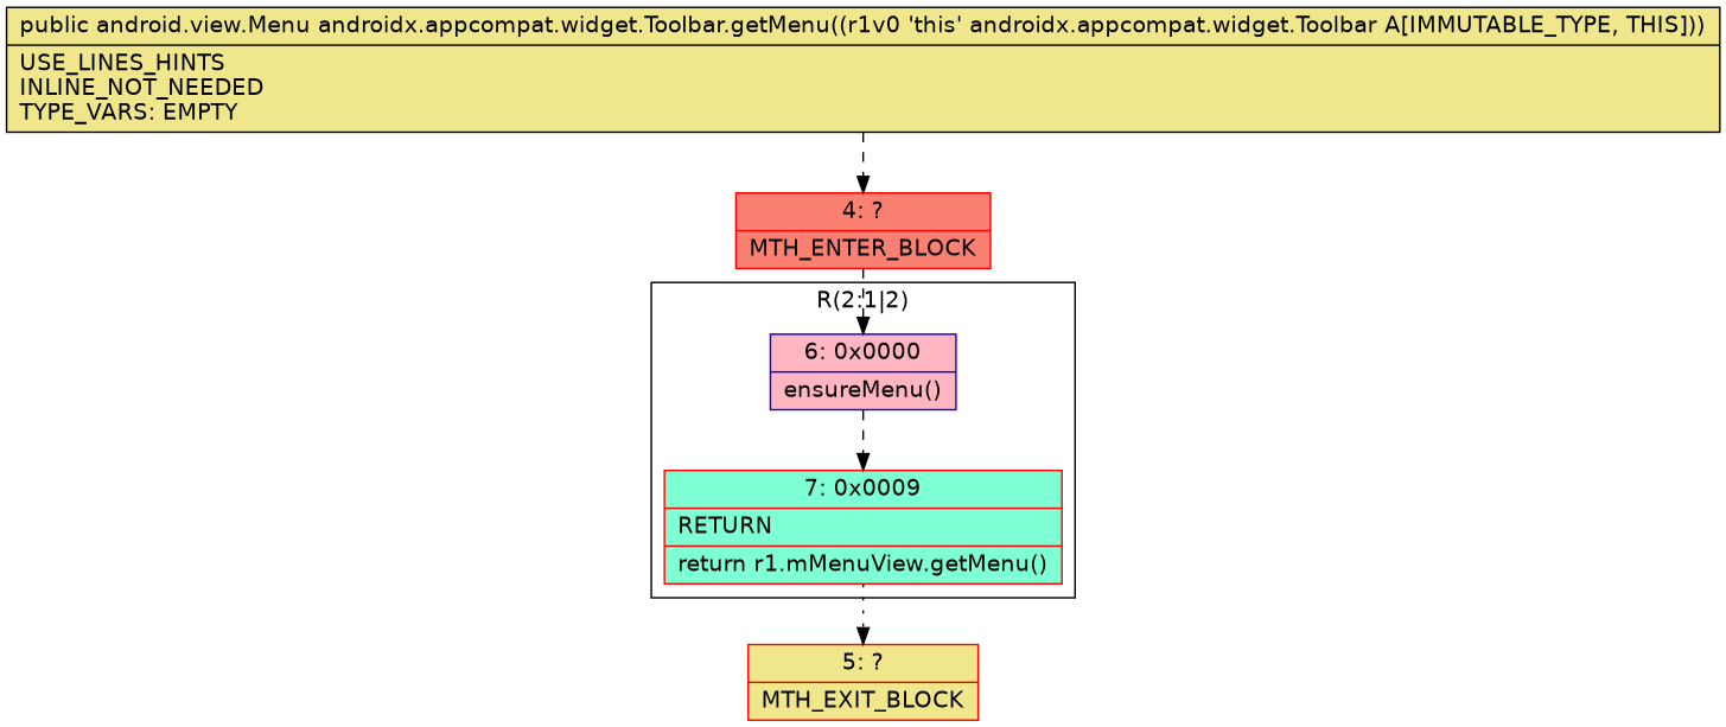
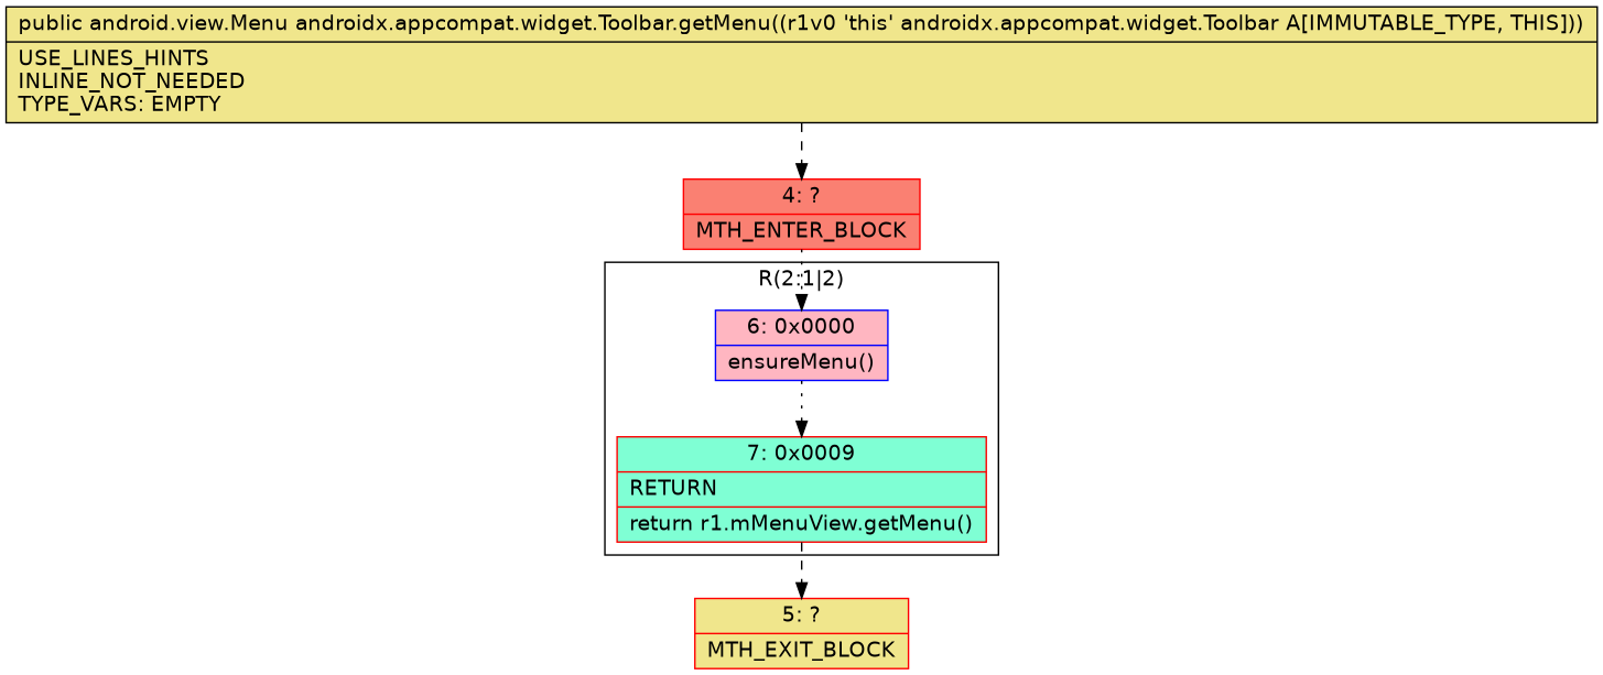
  digraph {
    fontname="DejaVu Sans"
    node [color=red fillcolor=khaki fontname="DejaVu Sans" shape=record style=filled]
    edge [fontname="DejaVu Sans" style=dashed]
    n1 [color=blue fillcolor=lightpink label="{6\:\ 0x0000|ensureMenu()\l}"]
    n2 [fillcolor=aquamarine label="{7\:\ 0x0009|RETURN\l|return r1.mMenuView.getMenu()\l}"]
    n3 [label="{5\:\ ?|MTH_EXIT_BLOCK\l}"]
    n4 [fillcolor=salmon label="{4\:\ ?|MTH_ENTER_BLOCK\l}"]
    n5 [label="{public android.view.Menu androidx.appcompat.widget.Toolbar.getMenu((r1v0 'this' androidx.appcompat.widget.Toolbar A[IMMUTABLE_TYPE, THIS]))  | USE_LINES_HINTS\lINLINE_NOT_NEEDED\lTYPE_VARS: EMPTY\l}" color=""]
    subgraph cluster_1 {
      label="R(2:1|2)"
      n1
      n2
    }
-   n1 -> n2
-   n2 -> n3 [style=dotted]
-   n4 -> n1
+   n1 -> n2 [style=dotted]
+   n2 -> n3
+   n4 -> n1 [style=dotted]
    n5 -> n4
  }
